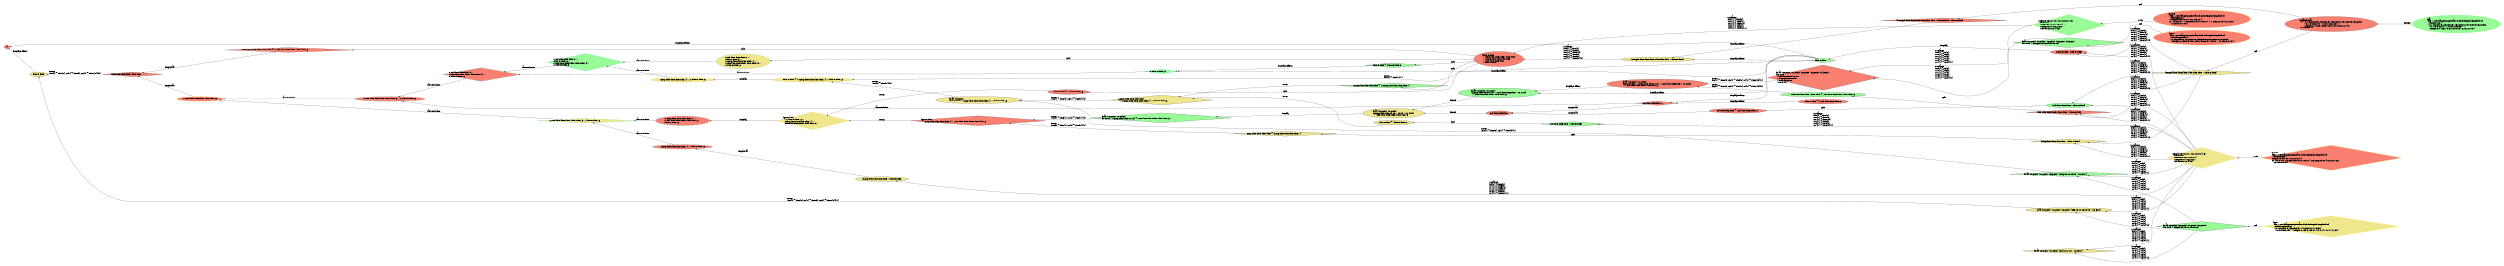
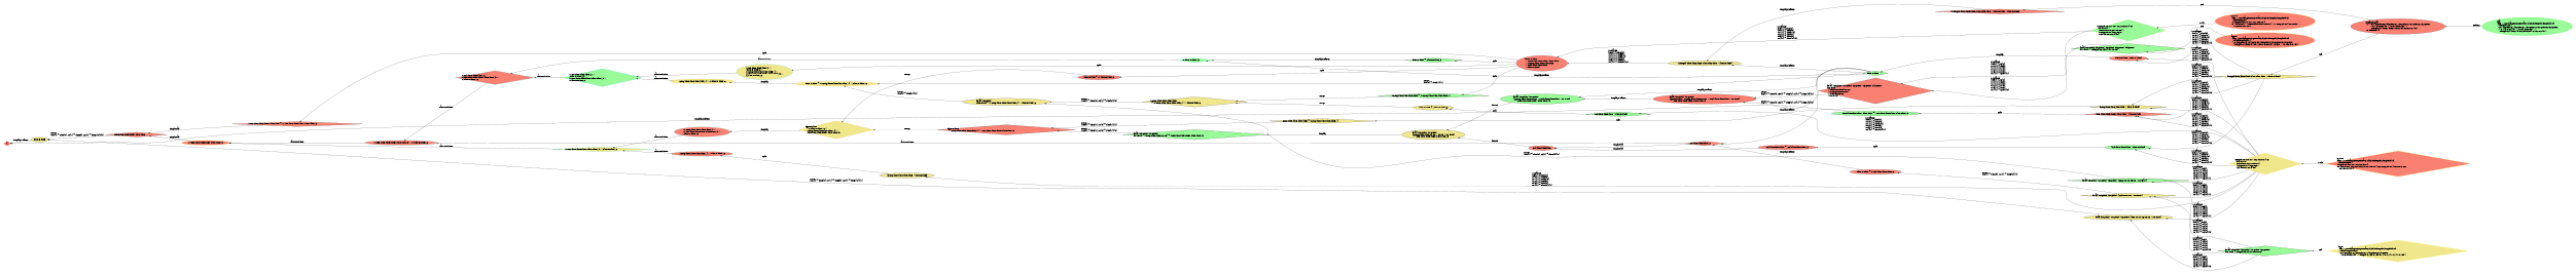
  digraph {
    rankdir=LR
    node [fillcolor=salmon shape=diamond style=filled]
    edge [dir=back]
    n1 [color=red label="[]"]
    n2 [fillcolor=palegreen label="sk_O ≠ sk_E\l"]
    n3 [fillcolor=khaki label="sk_O = sk_E\l" shape=ellipse]
    n4 [label="[sk_O ≠ sk_E ∨ sk_O ≠ sk_E]\l" shape=ellipse]
    n5 [label="¬LeP sk_O sk_E sk_E1 sk_O sk_O\l"]
    n6 [fillcolor=khaki label="forall (X0:point) (X1:point) (X2:point). [LeP X0 X1 X2 X0 X0 ∨ X0 = X1]\l" shape=ellipse]
    n7 [color=navajowhite fillcolor=khaki label="(Length X9 X10 X11 X12 X13 X14 :=\l   [X9 ≠ X10∧\l    LeP X9 X10 X11 X9 X14∧\l    Cong X9 X14 X12 X13∧\l    Col X9 X10 X14] [B])\l"]
    n8 [fillcolor=khaki label="[Length sk_O sk_E sk_E1 sk_A sk_B sk_O ∨ sk_O ≠ sk_E]\l"]
    n9 [color=yellow label="rewrite\l  [file \"../resultat/geocoq_extract/zf/Ch15_lengths/length_id.zf\" \l   \"LabelLength\"]\l  Length X9 X10 X11 X12 X13 X14\l  =\> X9 ≠ X10 && LeP X9 X10 X11 X9 X14 && Cong X9 X14 X12 X13 && \l     Col X9 X10 X14.\l"]
    n10 [label="negated_goal\l  ¬ (∀ O/148:point E/149:point E1/150:point A/151:point B/152:point.\l        (((O/148 ≠ E/149) ∧ (A/151 = B/152)) ≡\l         (Length O/148 E/149 E1/150 A/151 B/152 O/148)))\l  # skolems: [].\l" shape=ellipse]
    n11 [color=green fillcolor=palegreen label="goal\l  [file \"../resultat/geocoq_extract/zf/Ch15_lengths/length_id.zf\" \l   \"zf_stmt_128\"]\l  ∀ O/148:point E/149:point E1/150:point A/151:point B/152:point.\l    (((O/148 ≠ E/149) ∧ (A/151 = B/152)) ≡\l     (Length O/148 E/149 E1/150 A/151 B/152 O/148)).\l" shape=ellipse]
    n12 [color=yellow label="¬⟦LeP sk_O sk_E sk_E1 sk_O sk_O⟧/5\l" shape=ellipse]
    n13 [label="¬LeP sk_O sk_E sk_E1 sk_O sk_O ← ¬⟦LeP sk_O sk_E sk_E1 sk_O sk_O⟧/5\l"]
    n14 [fillcolor=palegreen label="forall (X5:point) (X6:point) (X7:point) (X8:point).\l[X6 = X5 ∨ Length X6 X5 X7 X8 X8 X6]\l"]
    n15 [color=cyan3 label="¬⟦LeP sk_O sk_E sk_E1 sk_O sk_O⟧/5 ⊔ ¬⟦sk_A = sk_B⟧/6\l" shape=ellipse]
    n16 [color=cyan3 fillcolor=khaki label="¬⟦LeP sk_O sk_E sk_E1 sk_O sk_O⟧/5 ⊔ ⟦sk_A = sk_B⟧/6\l"]
    n17 [label="[sk_O = sk_E\l ∨ ¬LeP sk_O sk_E sk_E1 sk_O sk_O\l ∨ ¬Cong sk_O sk_O sk_A sk_B\l ∨ ¬Col sk_O sk_E sk_O\l ∨ sk_A ≠ sk_B]\l" shape=ellipse]
    n18 [color=cyan3 label="⟦Col sk_O sk_E sk_O⟧/2\l"]
    n19 [color=cyan3 label="¬⟦Col sk_O sk_E sk_O⟧/2 ⊔ \l¬⟦LeP sk_O sk_E sk_E1 sk_O sk_O⟧/5 ⊔ \l¬⟦sk_A = sk_B⟧/6\l"]
    n20 [color=cyan3 label="¬⟦Cong sk_O sk_O sk_A sk_B⟧/4 ⊔ \l¬⟦LeP sk_O sk_E sk_E1 sk_O sk_O⟧/5 ⊔ \l⟦sk_A = sk_B⟧/6\l" shape=ellipse]
    n21 [color=cyan3 label="⟦Cong sk_O sk_O sk_A sk_B⟧/4 ⊔ ⟦sk_A = sk_B⟧/6\l" shape=ellipse]
    n22 [label="sk_O = sk_E ← ¬⟦Col sk_O sk_E sk_O⟧/2\l" shape=ellipse]
    n23 [color=cyan3 fillcolor=palegreen label="¬⟦sk_O = sk_E⟧/3\l"]
    n24 [color=cyan3 fillcolor=palegreen label="¬⟦Col sk_O sk_E sk_O⟧/2 ⊔ \l⟦sk_O = sk_E⟧/3 ⊔ \l¬⟦LeP sk_O sk_E sk_E1 sk_O sk_O⟧/5 ⊔ \l¬⟦sk_A = sk_B⟧/6\l"]
    n25 [fillcolor=khaki label="forall (X0:point) (X1:point). [Col X0 X1 X0 ∨ X0 = X1]\l"]
    n26 [color=navajowhite fillcolor=palegreen label="(¬Length X9 X10 X11 X12 X13 X14 :=\l   [X9 = X10 ∨ \l    ¬LeP X9 X10 X11 X9 X14 ∨ \l    ¬Cong X9 X14 X12 X13 ∨ \l    ¬Col X9 X10 X14] [B])\l"]
    n27 [fillcolor=khaki label="[¬Length sk_O sk_E sk_E1 sk_A sk_B sk_O ∨ sk_A ≠ sk_B]\l" shape=ellipse]
    n28 [color=yellow label="rewrite\l  [file \"../resultat/geocoq_extract/zf/Ch15_lengths/length_id.zf\" \l   \"LabelLength\"]\l  ¬ Length X9 X10 X11 X12 X13 X14\l  =\> X9 = X10 ∨ ¬ LeP X9 X10 X11 X9 X14 ∨ ¬ Cong X9 X14 X12 X13 ∨ \l     ¬ Col X9 X10 X14.\l" shape=ellipse]
    n29 [label="[¬Length sk_O sk_E sk_E1 sk_A sk_B sk_O ∨ sk_A ≠ sk_B ∨ sk_O = sk_E]\l"]
    n30 [color=yellow fillcolor=khaki label="assert\l  [file \"../resultat/geocoq_extract/zf/Ch15_lengths/length_id.zf\" \l   \"Labellength_id_2\"]\l  ∀ O/138:point E/139:point E1/140:point A/141:point.\l    ((O/138 ≠ E/139) ⇒ (Length O/138 E/139 E1/140 A/141 A/141 O/138)).\l"]
    n31 [fillcolor=palegreen label="sk_O = sk_E ← ⟦sk_O = sk_E⟧/3\l"]
    n32 [color=cyan3 fillcolor=khaki label="¬⟦Col sk_O sk_E sk_O⟧/2 ⊔ \l⟦sk_O = sk_E⟧/3 ⊔ \l¬⟦Cong sk_O sk_O sk_A sk_B⟧/4 ⊔ \l¬⟦LeP sk_O sk_E sk_E1 sk_O sk_O⟧/5 ⊔ \l¬⟦sk_A = sk_B⟧/6\l" shape=ellipse]
    n33 [color=orange fillcolor=khaki label="⟦Cong sk_O sk_O sk_A sk_B⟧/4 ⊔ ¬⟦sk_A = sk_B⟧/6\l" shape=ellipse]
    n34 [color=orange fillcolor=khaki label="sk_O ≠ sk_O ← ¬⟦Cong sk_O sk_O sk_A sk_B⟧/4 ⊓ ⟦sk_A = sk_B⟧/6\l" shape=ellipse]
    n35 [fillcolor=khaki label="forall (X0:point).\lsk_O = X0 ← ¬⟦Cong sk_O sk_O sk_A sk_B⟧/4 ⊓ ⟦sk_A = sk_B⟧/6\l" shape=ellipse]
    n36 [fillcolor=khaki label="¬Cong sk_O sk_O sk_A sk_A\l  ← ¬⟦Cong sk_O sk_O sk_A sk_B⟧/4 ⊓ ⟦sk_A = sk_B⟧/6\l"]
    n37 [fillcolor=palegreen label="forall (X0:point) (X1:point) (X3:point). [Cong X0 X0 X3 X3 ∨ X0 = X1]\l"]
    n38 [fillcolor=palegreen label="¬Cong sk_O sk_O sk_A sk_B ← ¬⟦Cong sk_O sk_O sk_A sk_B⟧/4\l"]
    n39 [fillcolor=khaki label="sk_A = sk_B ← ⟦sk_A = sk_B⟧/6\l" shape=ellipse]
    n40 [fillcolor=palegreen label="[Col sk_O sk_E sk_O ∨ sk_A = sk_B]\l"]
    n41 [color=orange fillcolor=khaki label="sk_A ≠ sk_A\l  ← ¬⟦sk_A = sk_B⟧/6 ⊓ \l    ⟦Cong sk_O sk_O sk_A sk_B⟧/4 ⊓ \l    ⟦LeP sk_O sk_E sk_E1 sk_O sk_O⟧/5\l"]
    n42 [fillcolor=khaki label="[Cong sk_O sk_O sk_A sk_B ∨ sk_A = sk_B]\l" shape=ellipse]
    n43 [label="sk_A ≠ sk_B ← ¬⟦sk_A = sk_B⟧/6\l" shape=ellipse]
    n44 [label="sk_A = sk_B\l  ← ⟦Cong sk_O sk_O sk_A sk_B⟧/4 ⊓ ⟦LeP sk_O sk_E sk_E1 sk_O sk_O⟧/5\l"]
    n45 [fillcolor=palegreen label="forall (X0:point) (X1:point).\l[X1 = X0 ∨ ¬Cong sk_O sk_O X1 X0] ← ⟦LeP sk_O sk_E sk_E1 sk_O sk_O⟧/5\l"]
    n46 [fillcolor=khaki label="Cong sk_O sk_O sk_A sk_B ← ⟦Cong sk_O sk_O sk_A sk_B⟧/4\l"]
    n47 [fillcolor=khaki label="forall (X0:point) (X1:point).\l[¬Cong sk_O sk_O X1 X0 ∨ ¬true ∨ X1 = X0]\l  ← ⟦LeP sk_O sk_E sk_E1 sk_O sk_O⟧/5\l" shape=ellipse]
    n48 [fillcolor=khaki label="[Cong sk_O sk_O sk_A sk_B ∨ sk_O ≠ sk_E]\l"]
    n49 [label="Col sk_O sk_E sk_O\l" shape=ellipse]
    n50 [fillcolor=palegreen label="forall (X0:point) (X1:point).\l[¬Cong sk_O sk_O X1 X0 ∨ ¬Col sk_O sk_E sk_O ∨ X1 = X0]\l  ← ⟦LeP sk_O sk_E sk_E1 sk_O sk_O⟧/5\l" shape=ellipse]
    n51 [label="Col sk_O sk_E sk_O ← ⟦Col sk_O sk_E sk_O⟧/2\l" shape=ellipse]
    n52 [label="forall (X0:point) (X1:point).\l[sk_O = sk_E ∨ ¬Cong sk_O sk_O X1 X0 ∨ ¬Col sk_O sk_E sk_O ∨ X1 = X0]\l  ← ⟦LeP sk_O sk_E sk_E1 sk_O sk_O⟧/5\l" shape=ellipse]
    n53 [fillcolor=palegreen label="[Col sk_O sk_E sk_O ∨ sk_O ≠ sk_E]\l" shape=ellipse]
    n54 [label="forall (X0:point) (X1:point) (X2:point) (X3:point) (X4:point).\l[X2 = X3\l ∨ ¬LeP X2 X3 X4 X2 X2\l ∨ ¬Cong X2 X2 X0 X1\l ∨ ¬Col X2 X3 X2\l ∨ X0 = X1]\l"]
    n55 [fillcolor=palegreen label="LeP sk_O sk_E sk_E1 sk_O sk_O ← ⟦LeP sk_O sk_E sk_E1 sk_O sk_O⟧/5\l" shape=ellipse]
    n56 [fillcolor=palegreen label="forall (X0:point) (X1:point) (X2:point) (X3:point) (X4:point).\l[X1 = X0 ∨ ¬Length X2 X3 X4 X1 X0 X2]\l"]
    n57 [label="[LeP sk_O sk_E sk_E1 sk_O sk_O ∨ sk_O ≠ sk_E]\l"]
    n58 [color=yellow label="assert\l  [file \"../resultat/geocoq_extract/zf/Ch15_lengths/length_id.zf\" \l   \"Labellength_id_1\"]\l  ∀ O/133:point E/134:point E1/135:point A/136:point B/137:point.\l    ((Length O/133 E/134 E1/135 A/136 B/137 O/133) ⇒ (A/136 = B/137)).\l" shape=ellipse]
    n1 -> n2 [label="simplify_reflect-"]
    n1 -> n3 [label="simplify_reflect-"]
    n2 -> n4 [label=simplify]
    n3 -> n5 [label="s_sup-\l\{X0[1] → sk_O[0], X1[1] → sk_E[0], X2[1] → sk_E1[0]\}[0]\l"]
    n3 -> n6 [label="s_sup-\l\{X0[1] → sk_O[0], X1[1] → sk_E[0], X2[1] → sk_E1[0]\}[1]\l"]
    n4 -> n7 [label="rw_clause\l\{X9[1] → sk_O[0], \l X10[1] → sk_E[0], \l X11[1] → sk_E1[0], \l X12[1] → sk_A[0], \l X13[1] → sk_B[0], \l X14[1] → sk_O[0]\}[1]\l"]
    n4 -> n8 [label="rw_clause\l\{X9[1] → sk_O[0], \l X10[1] → sk_E[0], \l X11[1] → sk_E1[0], \l X12[1] → sk_A[0], \l X13[1] → sk_B[0], \l X14[1] → sk_O[0]\}[0]\l"]
    n5 -> n12 [label=simpl_trail]
    n5 -> n13 [label=simpl_trail]
    n6 -> n7 [label="rw_clause\l\{X9[1] → X6[0], \l X10[1] → X5[0], \l X11[1] → X7[0], \l X12[1] → X8[0], \l X13[1] → X8[0], \l X14[1] → X6[0]\}[1]\l"]
    n6 -> n14 [label="rw_clause\l\{X9[1] → X6[0], \l X10[1] → X5[0], \l X11[1] → X7[0], \l X12[1] → X8[0], \l X13[1] → X8[0], \l X14[1] → X6[0]\}[0]\l"]
    n7 -> n9 [label="rw.lit"]
    n8 -> n10 [label=cnf]
    n10 -> n11 [label="cnf.neg"]
    n12 -> n15 [label=sat_resolution]
    n12 -> n16 [label=sat_resolution]
    n13 -> n17 [label=split]
    n14 -> n30 [label=cnf]
    n15 -> n18 [label=sat_resolution]
    n15 -> n19 [label=sat_resolution]
    n16 -> n20 [label=sat_resolution]
    n16 -> n21 [label=sat_resolution]
    n17 -> n26 [label="rw_clause\l\{X9[1] → sk_O[0], \l X10[1] → sk_E[0], \l X11[1] → sk_E1[0], \l X12[1] → sk_A[0], \l X13[1] → sk_B[0], \l X14[1] → sk_O[0]\}[1]\l"]
    n17 -> n27 [label="rw_clause\l\{X9[1] → sk_O[0], \l X10[1] → sk_E[0], \l X11[1] → sk_E1[0], \l X12[1] → sk_A[0], \l X13[1] → sk_B[0], \l X14[1] → sk_O[0]\}[0]\l"]
    n18 -> n2 [label="simplify_reflect-"]
    n18 -> n22 [label="simplify_reflect-"]
    n19 -> n23 [label=sat_resolution]
    n19 -> n24 [label=sat_resolution]
    n20 -> n41 [label=simplify]
-   n21 -> n42 [label=simpl_trail]
+   n21 -> n42 [label=split]
+   n22 -> n25 [label="s_sup-\l\{X0[1] → sk_O[0], X1[1] → sk_E[0]\}[1]\l"]
    n23 -> n2 [label="simplify_reflect-"]
    n23 -> n31 [label="simplify_reflect-"]
    n24 -> n32 [label=sat_resolution]
    n24 -> n33 [label=sat_resolution]
    n25 -> n7 [label="rw_clause\l\{X9[1] → X6[0], \l X10[1] → X5[0], \l X11[1] → X7[0], \l X12[1] → X8[0], \l X13[1] → X8[0], \l X14[1] → X6[0]\}[1]\l"]
    n25 -> n14 [label="rw_clause\l\{X9[1] → X6[0], \l X10[1] → X5[0], \l X11[1] → X7[0], \l X12[1] → X8[0], \l X13[1] → X8[0], \l X14[1] → X6[0]\}[0]\l"]
    n26 -> n28 [label="rw.lit"]
    n27 -> n2 [label="simplify_reflect-"]
    n27 -> n29 [label="simplify_reflect-"]
    n29 -> n10 [label=cnf]
    n31 -> n17 [label=split]
    n32 -> n17 [label=split]
    n33 -> n34 [label=simplify]
    n34 -> n2 [label="s_sup-\l\{X0[0] → sk_E[1]\}[1]\l"]
    n34 -> n35 [label="s_sup-\l\{X0[0] → sk_E[1]\}[0]\l"]
    n35 -> n36 [label="s_sup-\l\{X0[1] → sk_O[0], X3[1] → sk_A[0]\}[0]\l"]
    n35 -> n37 [label="s_sup-\l\{X0[1] → sk_O[0], X3[1] → sk_A[0]\}[1]\l"]
    n36 -> n38 [label="s_sup-\l"]
    n36 -> n39 [label="s_sup-\l"]
    n37 -> n7 [label="rw_clause\l\{X9[1] → X6[0], \l X10[1] → X5[0], \l X11[1] → X7[0], \l X12[1] → X8[0], \l X13[1] → X8[0], \l X14[1] → X6[0]\}[1]\l"]
    n37 -> n14 [label="rw_clause\l\{X9[1] → X6[0], \l X10[1] → X5[0], \l X11[1] → X7[0], \l X12[1] → X8[0], \l X13[1] → X8[0], \l X14[1] → X6[0]\}[0]\l"]
    n38 -> n17 [label=split]
    n39 -> n40 [label=split]
    n40 -> n7 [label="rw_clause\l\{X9[1] → sk_O[0], \l X10[1] → sk_E[0], \l X11[1] → sk_E1[0], \l X12[1] → sk_A[0], \l X13[1] → sk_B[0], \l X14[1] → sk_O[0]\}[1]\l"]
    n41 -> n43 [label="s_sup-\l"]
    n41 -> n44 [label="s_sup-\l"]
    n42 -> n7 [label="rw_clause\l\{X9[1] → sk_O[0], \l X10[1] → sk_E[0], \l X11[1] → sk_E1[0], \l X12[1] → sk_A[0], \l X13[1] → sk_B[0], \l X14[1] → sk_O[0]\}[1]\l"]
    n43 -> n17 [label=split]
    n44 -> n45 [label="s_sup-\l\{X0[0] → sk_B[1], X1[0] → sk_A[1]\}[0]\l"]
    n44 -> n46 [label="s_sup-\l\{X0[0] → sk_B[1], X1[0] → sk_A[1]\}[1]\l"]
    n45 -> n47 [label=simplify]
    n46 -> n48 [label=split]
    n47 -> n49 [label=demod]
    n47 -> n50 [label=demod]
    n48 -> n7 [label="rw_clause\l\{X9[1] → sk_O[0], \l X10[1] → sk_E[0], \l X11[1] → sk_E1[0], \l X12[1] → sk_A[0], \l X13[1] → sk_B[0], \l X14[1] → sk_O[0]\}[1]\l"]
    n48 -> n8 [label="rw_clause\l\{X9[1] → sk_O[0], \l X10[1] → sk_E[0], \l X11[1] → sk_E1[0], \l X12[1] → sk_A[0], \l X13[1] → sk_B[0], \l X14[1] → sk_O[0]\}[0]\l"]
    n49 -> n18 [label=simpl_trail]
    n49 -> n51 [label=simpl_trail]
    n50 -> n2 [label="simplify_reflect-"]
    n50 -> n52 [label="simplify_reflect-"]
    n51 -> n53 [label=split]
    n52 -> n54 [label="s_sup-\l\{X2[1] → sk_O[0], X3[1] → sk_E[0], X4[1] → sk_E1[0]\}[1]\l"]
    n52 -> n55 [label="s_sup-\l\{X2[1] → sk_O[0], X3[1] → sk_E[0], X4[1] → sk_E1[0]\}[0]\l"]
    n53 -> n7 [label="rw_clause\l\{X9[1] → sk_O[0], \l X10[1] → sk_E[0], \l X11[1] → sk_E1[0], \l X12[1] → sk_A[0], \l X13[1] → sk_B[0], \l X14[1] → sk_O[0]\}[1]\l"]
    n53 -> n8 [label="rw_clause\l\{X9[1] → sk_O[0], \l X10[1] → sk_E[0], \l X11[1] → sk_E1[0], \l X12[1] → sk_A[0], \l X13[1] → sk_B[0], \l X14[1] → sk_O[0]\}[0]\l"]
    n54 -> n26 [label="rw_clause\l\{X9[1] → X2[0], \l X10[1] → X3[0], \l X11[1] → X4[0], \l X12[1] → X1[0], \l X13[1] → X0[0], \l X14[1] → X2[0]\}[1]\l"]
    n54 -> n56 [label="rw_clause\l\{X9[1] → X2[0], \l X10[1] → X3[0], \l X11[1] → X4[0], \l X12[1] → X1[0], \l X13[1] → X0[0], \l X14[1] → X2[0]\}[0]\l"]
    n55 -> n57 [label=split]
    n56 -> n58 [label=cnf]
    n57 -> n7 [label="rw_clause\l\{X9[1] → sk_O[0], \l X10[1] → sk_E[0], \l X11[1] → sk_E1[0], \l X12[1] → sk_A[0], \l X13[1] → sk_B[0], \l X14[1] → sk_O[0]\}[1]\l"]
    n57 -> n8 [label="rw_clause\l\{X9[1] → sk_O[0], \l X10[1] → sk_E[0], \l X11[1] → sk_E1[0], \l X12[1] → sk_A[0], \l X13[1] → sk_B[0], \l X14[1] → sk_O[0]\}[0]\l"]
  }
